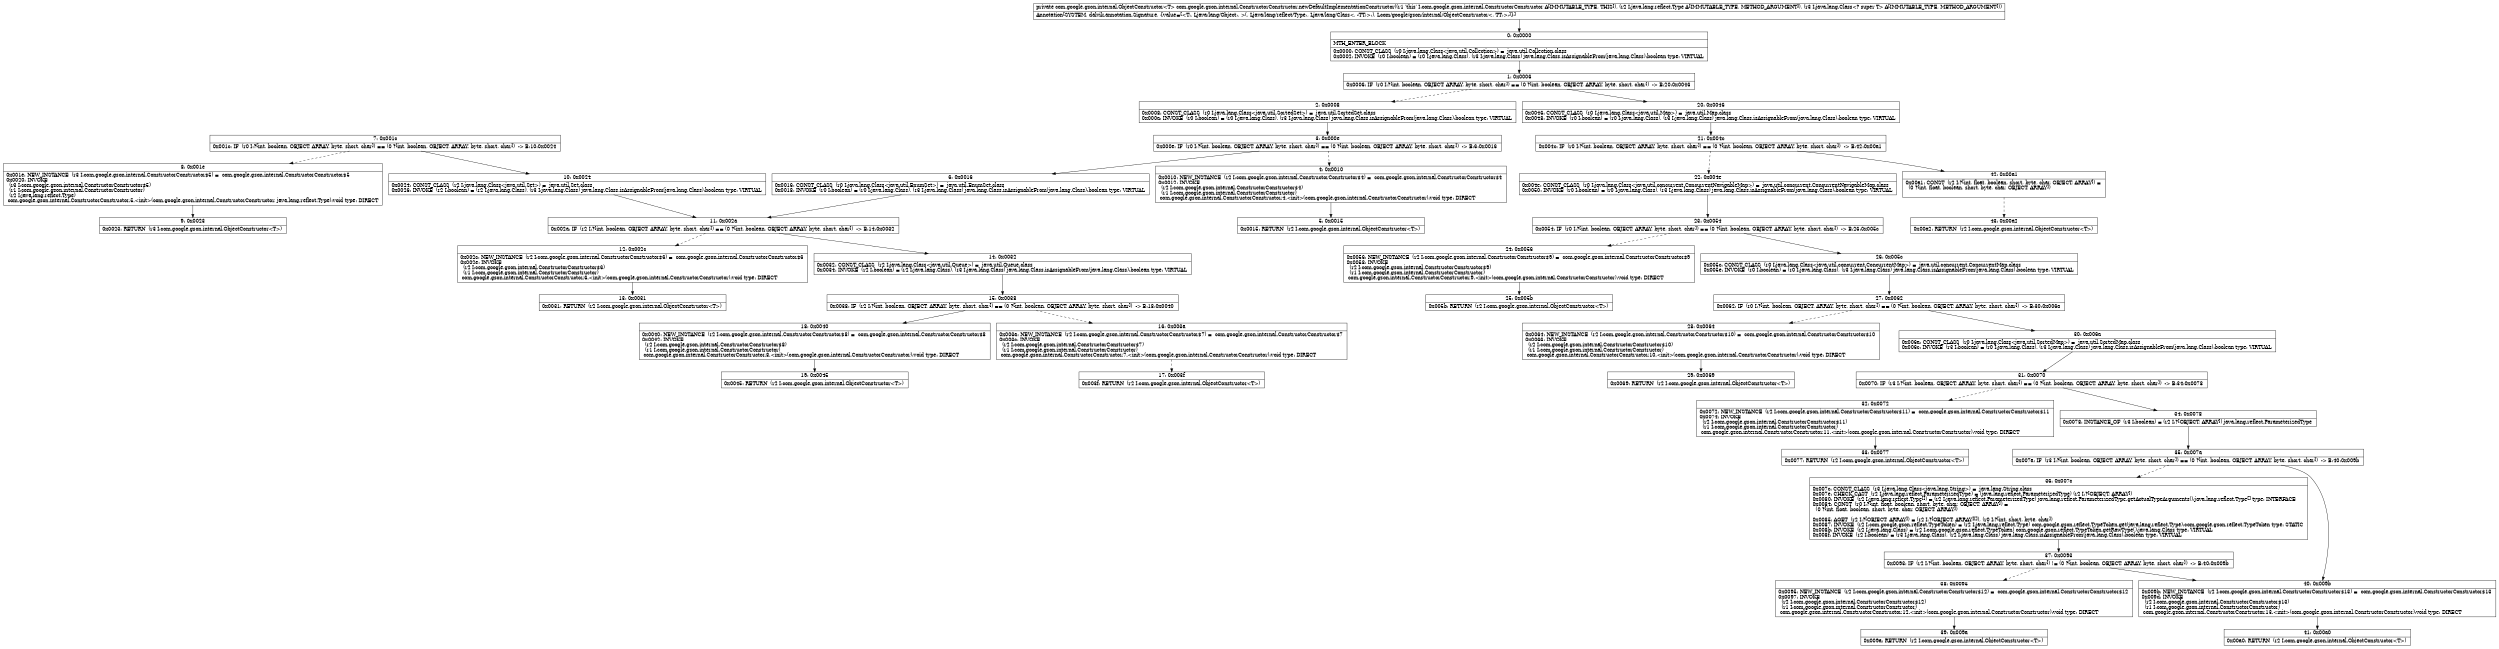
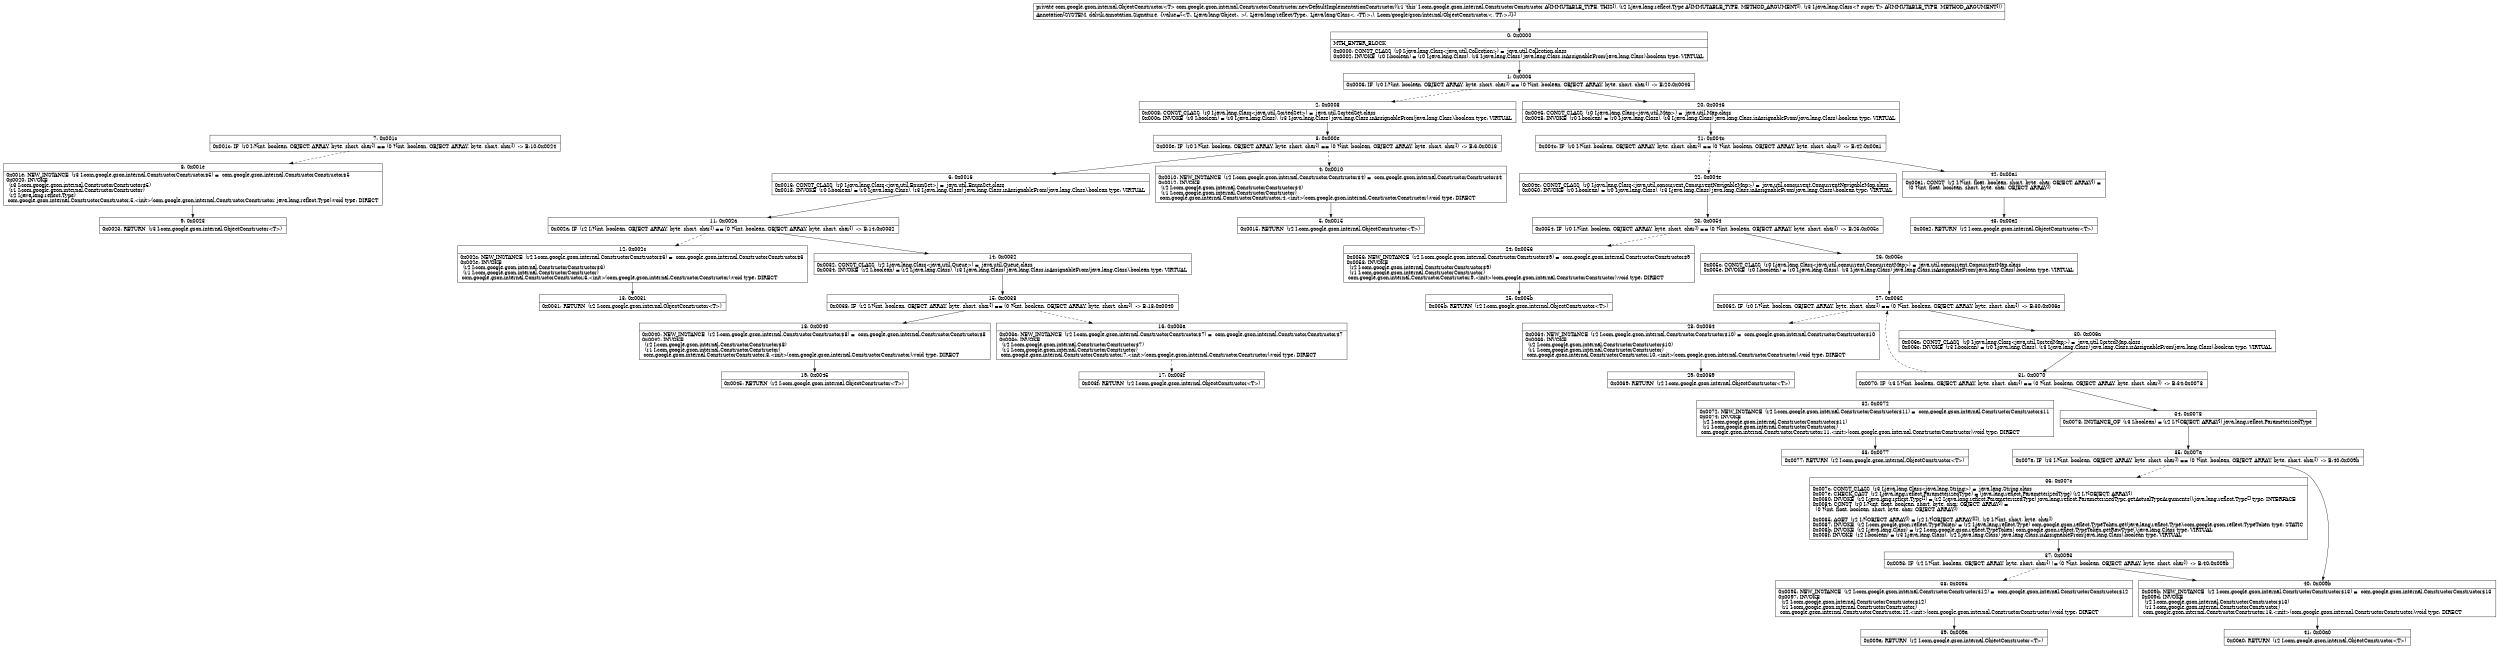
  digraph {
    node [shape=record]
    n1 [label="{0\:\ 0x0000|MTH_ENTER_BLOCK\l|0x0000: CONST_CLASS  (r0 I:java.lang.Class\<java.util.Collection\>) =  java.util.Collection.class \l0x0002: INVOKE  (r0 I:boolean) = (r0 I:java.lang.Class), (r3 I:java.lang.Class) java.lang.Class.isAssignableFrom(java.lang.Class):boolean type: VIRTUAL \l}"]
    n2 [label="{1\:\ 0x0006|0x0006: IF  (r0 I:?[int, boolean, OBJECT, ARRAY, byte, short, char]) == (0 ?[int, boolean, OBJECT, ARRAY, byte, short, char])  \-\> B:20:0x0046 \l}"]
    n3 [label="{2\:\ 0x0008|0x0008: CONST_CLASS  (r0 I:java.lang.Class\<java.util.SortedSet\>) =  java.util.SortedSet.class \l0x000a: INVOKE  (r0 I:boolean) = (r0 I:java.lang.Class), (r3 I:java.lang.Class) java.lang.Class.isAssignableFrom(java.lang.Class):boolean type: VIRTUAL \l}"]
    n4 [label="{20\:\ 0x0046|0x0046: CONST_CLASS  (r0 I:java.lang.Class\<java.util.Map\>) =  java.util.Map.class \l0x0048: INVOKE  (r0 I:boolean) = (r0 I:java.lang.Class), (r3 I:java.lang.Class) java.lang.Class.isAssignableFrom(java.lang.Class):boolean type: VIRTUAL \l}"]
    n5 [label="{3\:\ 0x000e|0x000e: IF  (r0 I:?[int, boolean, OBJECT, ARRAY, byte, short, char]) == (0 ?[int, boolean, OBJECT, ARRAY, byte, short, char])  \-\> B:6:0x0016 \l}"]
    n6 [label="{21\:\ 0x004c|0x004c: IF  (r0 I:?[int, boolean, OBJECT, ARRAY, byte, short, char]) == (0 ?[int, boolean, OBJECT, ARRAY, byte, short, char])  \-\> B:42:0x00a1 \l}"]
    n7 [label="{4\:\ 0x0010|0x0010: NEW_INSTANCE  (r2 I:com.google.gson.internal.ConstructorConstructor$4) =  com.google.gson.internal.ConstructorConstructor$4 \l0x0012: INVOKE  \l  (r2 I:com.google.gson.internal.ConstructorConstructor$4)\l  (r1 I:com.google.gson.internal.ConstructorConstructor)\l com.google.gson.internal.ConstructorConstructor.4.\<init\>(com.google.gson.internal.ConstructorConstructor):void type: DIRECT \l}"]
    n8 [label="{6\:\ 0x0016|0x0016: CONST_CLASS  (r0 I:java.lang.Class\<java.util.EnumSet\>) =  java.util.EnumSet.class \l0x0018: INVOKE  (r0 I:boolean) = (r0 I:java.lang.Class), (r3 I:java.lang.Class) java.lang.Class.isAssignableFrom(java.lang.Class):boolean type: VIRTUAL \l}"]
    n9 [label="{5\:\ 0x0015|0x0015: RETURN  (r2 I:com.google.gson.internal.ObjectConstructor\<T\>) \l}"]
    n10 [label="{11\:\ 0x002a|0x002a: IF  (r2 I:?[int, boolean, OBJECT, ARRAY, byte, short, char]) == (0 ?[int, boolean, OBJECT, ARRAY, byte, short, char])  \-\> B:14:0x0032 \l}"]
    n11 [label="{7\:\ 0x001c|0x001c: IF  (r0 I:?[int, boolean, OBJECT, ARRAY, byte, short, char]) == (0 ?[int, boolean, OBJECT, ARRAY, byte, short, char])  \-\> B:10:0x0024 \l}"]
    n12 [label="{8\:\ 0x001e|0x001e: NEW_INSTANCE  (r3 I:com.google.gson.internal.ConstructorConstructor$5) =  com.google.gson.internal.ConstructorConstructor$5 \l0x0020: INVOKE  \l  (r3 I:com.google.gson.internal.ConstructorConstructor$5)\l  (r1 I:com.google.gson.internal.ConstructorConstructor)\l  (r2 I:java.lang.reflect.Type)\l com.google.gson.internal.ConstructorConstructor.5.\<init\>(com.google.gson.internal.ConstructorConstructor, java.lang.reflect.Type):void type: DIRECT \l}"]
-   n13 [label="{10\:\ 0x0024|0x0024: CONST_CLASS  (r2 I:java.lang.Class\<java.util.Set\>) =  java.util.Set.class \l0x0026: INVOKE  (r2 I:boolean) = (r2 I:java.lang.Class), (r3 I:java.lang.Class) java.lang.Class.isAssignableFrom(java.lang.Class):boolean type: VIRTUAL \l}"]
    n14 [label="{9\:\ 0x0023|0x0023: RETURN  (r3 I:com.google.gson.internal.ObjectConstructor\<T\>) \l}"]
    n15 [label="{12\:\ 0x002c|0x002c: NEW_INSTANCE  (r2 I:com.google.gson.internal.ConstructorConstructor$6) =  com.google.gson.internal.ConstructorConstructor$6 \l0x002e: INVOKE  \l  (r2 I:com.google.gson.internal.ConstructorConstructor$6)\l  (r1 I:com.google.gson.internal.ConstructorConstructor)\l com.google.gson.internal.ConstructorConstructor.6.\<init\>(com.google.gson.internal.ConstructorConstructor):void type: DIRECT \l}"]
    n16 [label="{14\:\ 0x0032|0x0032: CONST_CLASS  (r2 I:java.lang.Class\<java.util.Queue\>) =  java.util.Queue.class \l0x0034: INVOKE  (r2 I:boolean) = (r2 I:java.lang.Class), (r3 I:java.lang.Class) java.lang.Class.isAssignableFrom(java.lang.Class):boolean type: VIRTUAL \l}"]
    n17 [label="{13\:\ 0x0031|0x0031: RETURN  (r2 I:com.google.gson.internal.ObjectConstructor\<T\>) \l}"]
    n18 [label="{15\:\ 0x0038|0x0038: IF  (r2 I:?[int, boolean, OBJECT, ARRAY, byte, short, char]) == (0 ?[int, boolean, OBJECT, ARRAY, byte, short, char])  \-\> B:18:0x0040 \l}"]
    n19 [label="{16\:\ 0x003a|0x003a: NEW_INSTANCE  (r2 I:com.google.gson.internal.ConstructorConstructor$7) =  com.google.gson.internal.ConstructorConstructor$7 \l0x003c: INVOKE  \l  (r2 I:com.google.gson.internal.ConstructorConstructor$7)\l  (r1 I:com.google.gson.internal.ConstructorConstructor)\l com.google.gson.internal.ConstructorConstructor.7.\<init\>(com.google.gson.internal.ConstructorConstructor):void type: DIRECT \l}"]
    n20 [label="{18\:\ 0x0040|0x0040: NEW_INSTANCE  (r2 I:com.google.gson.internal.ConstructorConstructor$8) =  com.google.gson.internal.ConstructorConstructor$8 \l0x0042: INVOKE  \l  (r2 I:com.google.gson.internal.ConstructorConstructor$8)\l  (r1 I:com.google.gson.internal.ConstructorConstructor)\l com.google.gson.internal.ConstructorConstructor.8.\<init\>(com.google.gson.internal.ConstructorConstructor):void type: DIRECT \l}"]
    n21 [label="{17\:\ 0x003f|0x003f: RETURN  (r2 I:com.google.gson.internal.ObjectConstructor\<T\>) \l}"]
    n22 [label="{19\:\ 0x0045|0x0045: RETURN  (r2 I:com.google.gson.internal.ObjectConstructor\<T\>) \l}"]
    n23 [label="{22\:\ 0x004e|0x004e: CONST_CLASS  (r0 I:java.lang.Class\<java.util.concurrent.ConcurrentNavigableMap\>) =  java.util.concurrent.ConcurrentNavigableMap.class \l0x0050: INVOKE  (r0 I:boolean) = (r0 I:java.lang.Class), (r3 I:java.lang.Class) java.lang.Class.isAssignableFrom(java.lang.Class):boolean type: VIRTUAL \l}"]
    n24 [label="{42\:\ 0x00a1|0x00a1: CONST  (r2 I:?[int, float, boolean, short, byte, char, OBJECT, ARRAY]) = \l  (0 ?[int, float, boolean, short, byte, char, OBJECT, ARRAY])\l \l}"]
    n25 [label="{23\:\ 0x0054|0x0054: IF  (r0 I:?[int, boolean, OBJECT, ARRAY, byte, short, char]) == (0 ?[int, boolean, OBJECT, ARRAY, byte, short, char])  \-\> B:26:0x005c \l}"]
    n26 [label="{43\:\ 0x00a2|0x00a2: RETURN  (r2 I:com.google.gson.internal.ObjectConstructor\<T\>) \l}"]
    n27 [label="{24\:\ 0x0056|0x0056: NEW_INSTANCE  (r2 I:com.google.gson.internal.ConstructorConstructor$9) =  com.google.gson.internal.ConstructorConstructor$9 \l0x0058: INVOKE  \l  (r2 I:com.google.gson.internal.ConstructorConstructor$9)\l  (r1 I:com.google.gson.internal.ConstructorConstructor)\l com.google.gson.internal.ConstructorConstructor.9.\<init\>(com.google.gson.internal.ConstructorConstructor):void type: DIRECT \l}"]
    n28 [label="{26\:\ 0x005c|0x005c: CONST_CLASS  (r0 I:java.lang.Class\<java.util.concurrent.ConcurrentMap\>) =  java.util.concurrent.ConcurrentMap.class \l0x005e: INVOKE  (r0 I:boolean) = (r0 I:java.lang.Class), (r3 I:java.lang.Class) java.lang.Class.isAssignableFrom(java.lang.Class):boolean type: VIRTUAL \l}"]
    n29 [label="{25\:\ 0x005b|0x005b: RETURN  (r2 I:com.google.gson.internal.ObjectConstructor\<T\>) \l}"]
    n30 [label="{27\:\ 0x0062|0x0062: IF  (r0 I:?[int, boolean, OBJECT, ARRAY, byte, short, char]) == (0 ?[int, boolean, OBJECT, ARRAY, byte, short, char])  \-\> B:30:0x006a \l}"]
    n31 [label="{28\:\ 0x0064|0x0064: NEW_INSTANCE  (r2 I:com.google.gson.internal.ConstructorConstructor$10) =  com.google.gson.internal.ConstructorConstructor$10 \l0x0066: INVOKE  \l  (r2 I:com.google.gson.internal.ConstructorConstructor$10)\l  (r1 I:com.google.gson.internal.ConstructorConstructor)\l com.google.gson.internal.ConstructorConstructor.10.\<init\>(com.google.gson.internal.ConstructorConstructor):void type: DIRECT \l}"]
    n32 [label="{30\:\ 0x006a|0x006a: CONST_CLASS  (r0 I:java.lang.Class\<java.util.SortedMap\>) =  java.util.SortedMap.class \l0x006c: INVOKE  (r3 I:boolean) = (r0 I:java.lang.Class), (r3 I:java.lang.Class) java.lang.Class.isAssignableFrom(java.lang.Class):boolean type: VIRTUAL \l}"]
    n33 [label="{29\:\ 0x0069|0x0069: RETURN  (r2 I:com.google.gson.internal.ObjectConstructor\<T\>) \l}"]
    n34 [label="{31\:\ 0x0070|0x0070: IF  (r3 I:?[int, boolean, OBJECT, ARRAY, byte, short, char]) == (0 ?[int, boolean, OBJECT, ARRAY, byte, short, char])  \-\> B:34:0x0078 \l}"]
    n35 [label="{32\:\ 0x0072|0x0072: NEW_INSTANCE  (r2 I:com.google.gson.internal.ConstructorConstructor$11) =  com.google.gson.internal.ConstructorConstructor$11 \l0x0074: INVOKE  \l  (r2 I:com.google.gson.internal.ConstructorConstructor$11)\l  (r1 I:com.google.gson.internal.ConstructorConstructor)\l com.google.gson.internal.ConstructorConstructor.11.\<init\>(com.google.gson.internal.ConstructorConstructor):void type: DIRECT \l}"]
    n36 [label="{34\:\ 0x0078|0x0078: INSTANCE_OF  (r3 I:boolean) = (r2 I:?[OBJECT, ARRAY]) java.lang.reflect.ParameterizedType \l}"]
    n37 [label="{33\:\ 0x0077|0x0077: RETURN  (r2 I:com.google.gson.internal.ObjectConstructor\<T\>) \l}"]
    n38 [label="{35\:\ 0x007a|0x007a: IF  (r3 I:?[int, boolean, OBJECT, ARRAY, byte, short, char]) == (0 ?[int, boolean, OBJECT, ARRAY, byte, short, char])  \-\> B:40:0x009b \l}"]
    n39 [label="{36\:\ 0x007c|0x007c: CONST_CLASS  (r3 I:java.lang.Class\<java.lang.String\>) =  java.lang.String.class \l0x007e: CHECK_CAST  (r2 I:java.lang.reflect.ParameterizedType) = (java.lang.reflect.ParameterizedType) (r2 I:?[OBJECT, ARRAY]) \l0x0080: INVOKE  (r2 I:java.lang.reflect.Type[]) = (r2 I:java.lang.reflect.ParameterizedType) java.lang.reflect.ParameterizedType.getActualTypeArguments():java.lang.reflect.Type[] type: INTERFACE \l0x0084: CONST  (r0 I:?[int, float, boolean, short, byte, char, OBJECT, ARRAY]) = \l  (0 ?[int, float, boolean, short, byte, char, OBJECT, ARRAY])\l \l0x0085: AGET  (r2 I:?[OBJECT, ARRAY]) = (r2 I:?[OBJECT, ARRAY][]), (r0 I:?[int, short, byte, char]) \l0x0087: INVOKE  (r2 I:com.google.gson.reflect.TypeToken) = (r2 I:java.lang.reflect.Type) com.google.gson.reflect.TypeToken.get(java.lang.reflect.Type):com.google.gson.reflect.TypeToken type: STATIC \l0x008b: INVOKE  (r2 I:java.lang.Class) = (r2 I:com.google.gson.reflect.TypeToken) com.google.gson.reflect.TypeToken.getRawType():java.lang.Class type: VIRTUAL \l0x008f: INVOKE  (r2 I:boolean) = (r3 I:java.lang.Class), (r2 I:java.lang.Class) java.lang.Class.isAssignableFrom(java.lang.Class):boolean type: VIRTUAL \l}"]
    n40 [label="{40\:\ 0x009b|0x009b: NEW_INSTANCE  (r2 I:com.google.gson.internal.ConstructorConstructor$13) =  com.google.gson.internal.ConstructorConstructor$13 \l0x009d: INVOKE  \l  (r2 I:com.google.gson.internal.ConstructorConstructor$13)\l  (r1 I:com.google.gson.internal.ConstructorConstructor)\l com.google.gson.internal.ConstructorConstructor.13.\<init\>(com.google.gson.internal.ConstructorConstructor):void type: DIRECT \l}"]
    n41 [label="{37\:\ 0x0093|0x0093: IF  (r2 I:?[int, boolean, OBJECT, ARRAY, byte, short, char]) != (0 ?[int, boolean, OBJECT, ARRAY, byte, short, char])  \-\> B:40:0x009b \l}"]
    n42 [label="{41\:\ 0x00a0|0x00a0: RETURN  (r2 I:com.google.gson.internal.ObjectConstructor\<T\>) \l}"]
    n43 [label="{38\:\ 0x0095|0x0095: NEW_INSTANCE  (r2 I:com.google.gson.internal.ConstructorConstructor$12) =  com.google.gson.internal.ConstructorConstructor$12 \l0x0097: INVOKE  \l  (r2 I:com.google.gson.internal.ConstructorConstructor$12)\l  (r1 I:com.google.gson.internal.ConstructorConstructor)\l com.google.gson.internal.ConstructorConstructor.12.\<init\>(com.google.gson.internal.ConstructorConstructor):void type: DIRECT \l}"]
    n44 [label="{39\:\ 0x009a|0x009a: RETURN  (r2 I:com.google.gson.internal.ObjectConstructor\<T\>) \l}"]
    n45 [label="{private com.google.gson.internal.ObjectConstructor\<T\> com.google.gson.internal.ConstructorConstructor.newDefaultImplementationConstructor((r1 'this' I:com.google.gson.internal.ConstructorConstructor A[IMMUTABLE_TYPE, THIS]), (r2 I:java.lang.reflect.Type A[IMMUTABLE_TYPE, METHOD_ARGUMENT]), (r3 I:java.lang.Class\<? super T\> A[IMMUTABLE_TYPE, METHOD_ARGUMENT]))  | Annotation[SYSTEM, dalvik.annotation.Signature, \{value=[\<T:, Ljava\/lang\/Object;, \>(, Ljava\/lang\/reflect\/Type;, Ljava\/lang\/Class\<, \-TT;\>;), Lcom\/google\/gson\/internal\/ObjectConstructor\<, TT;\>;]\}]\l}"]
    n1 -> n2
    n2 -> n3 [style=dashed]
    n2 -> n4
    n3 -> n5
    n4 -> n6
    n5 -> n7 [style=dashed]
    n5 -> n8
    n6 -> n23 [style=dashed]
    n6 -> n24
    n7 -> n9
    n8 -> n10
    n10 -> n15 [style=dashed]
    n10 -> n16
    n11 -> n12 [style=dashed]
-   n11 -> n13
    n12 -> n14
-   n13 -> n10
    n15 -> n17
    n16 -> n18
    n18 -> n19 [style=dashed]
    n18 -> n20
    n19 -> n21 [style=dashed]
    n20 -> n22
    n23 -> n25
-   n24 -> n26 [style=dashed]
+   n24 -> n26
    n25 -> n27 [style=dashed]
    n25 -> n28
    n27 -> n29
    n28 -> n30
    n30 -> n31 [style=dashed]
    n30 -> n32
    n31 -> n33
    n32 -> n34
-   n34 -> n35 [style=dashed]
+   n34 -> n30 [style=dashed]
    n34 -> n36
    n35 -> n37
    n36 -> n38
    n38 -> n39 [style=dashed]
    n38 -> n40
    n39 -> n41
    n40 -> n42
    n41 -> n40
    n41 -> n43 [style=dashed]
    n43 -> n44
    n45 -> n1
  }
